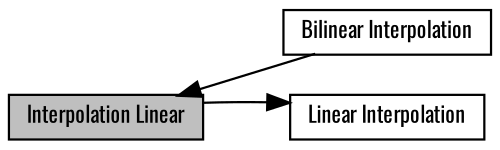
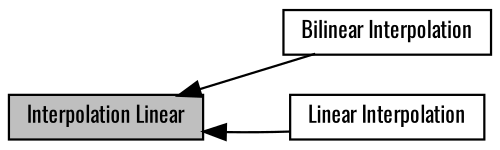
  digraph {
    fontname=Oswald
    rankdir=LR
    node [color=black fillcolor=white fontname=Oswald fontsize=10 shape=record style=filled]
    edge [dir=back fontname=Oswald fontsize=10 labelfontname=Helvetica labelfontsize=10 shape=plaintext style=solid]
    n1 [fillcolor=grey75 fontcolor=black height=0.2 label="Interpolation Linear" width=0.4]
    n2 [height=0.2 label="Bilinear Interpolation" width=0.4]
    n3 [height=0.2 label="Linear Interpolation" width=0.4]
    n1 -> n2
-   n3 -> n1
+   n1 -> n3
  }
